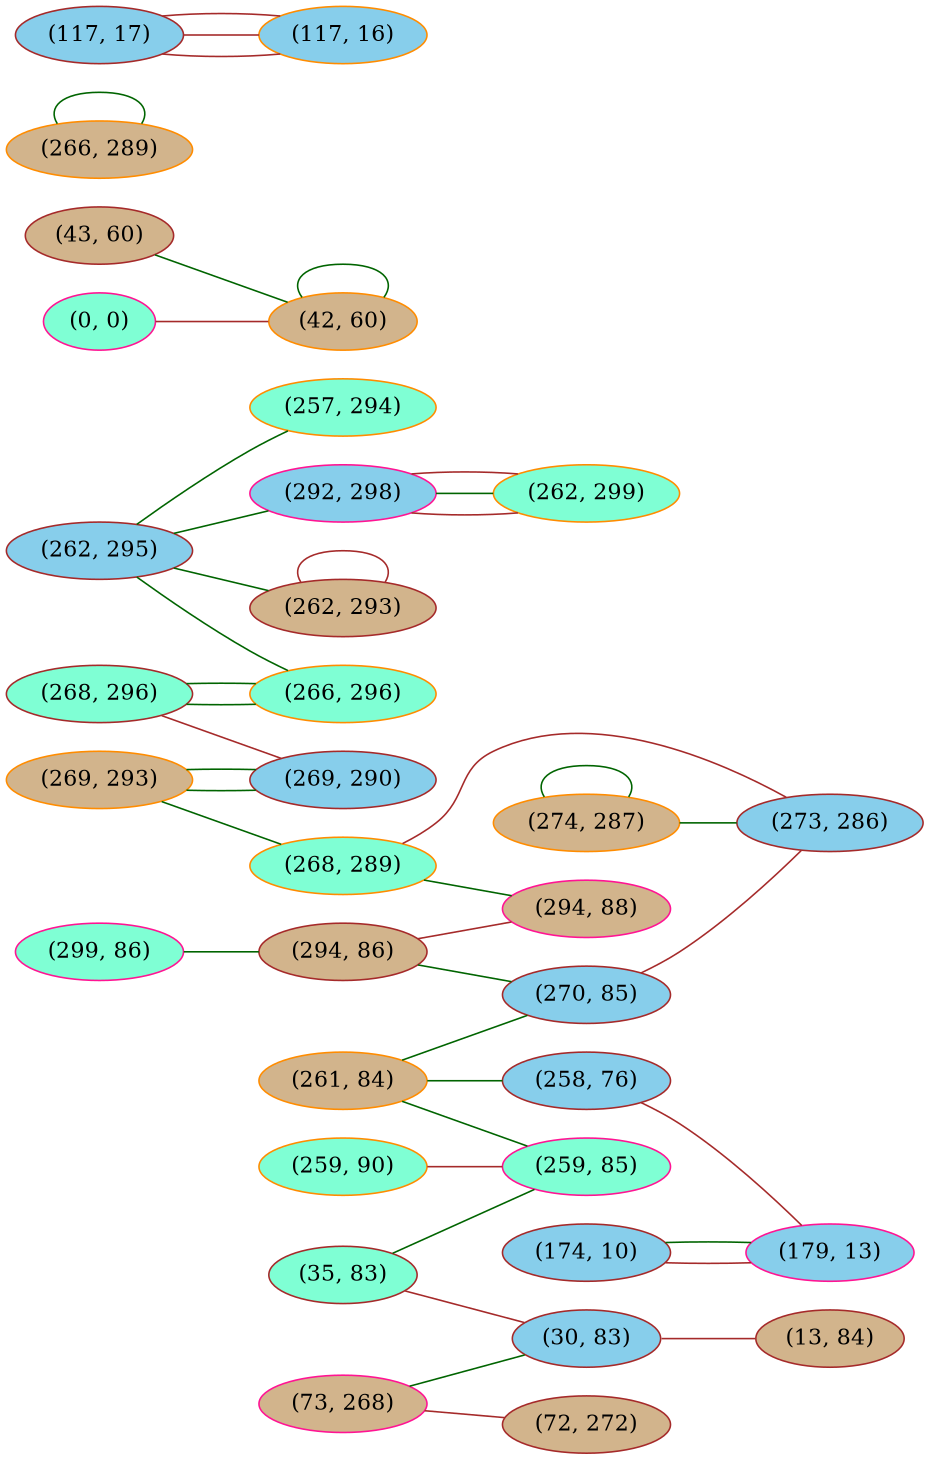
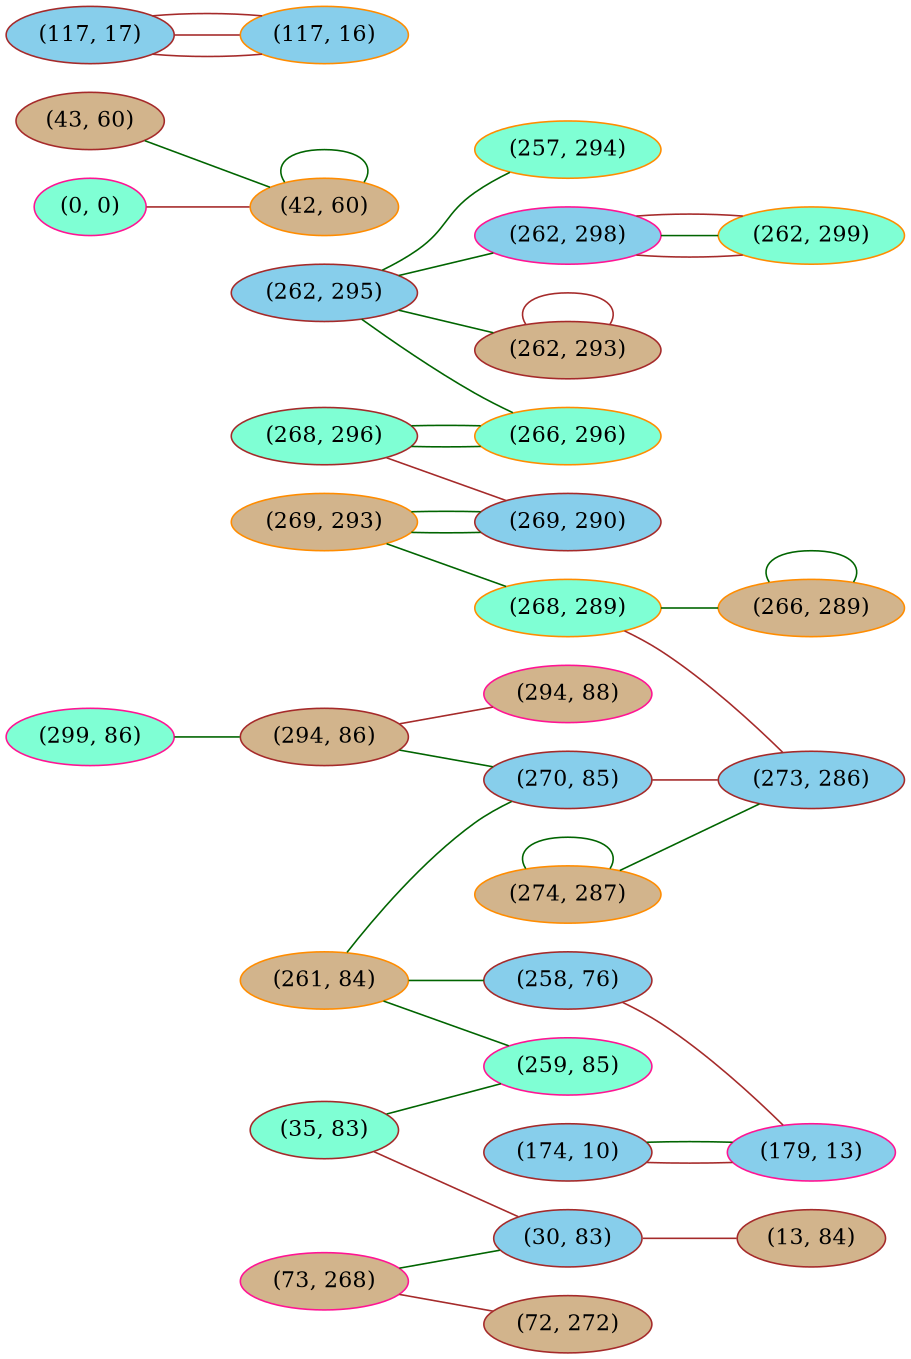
  graph {
    rankdir=LR
    node [color=brown fillcolor=tan style=filled]
    edge [color=darkgreen weight=1]
    "(262, 295)" [fillcolor=skyblue]
-   "(262, 298)" [color=deeppink fillcolor=skyblue label="(292, 298)"]
+   "(262, 298)" [color=deeppink fillcolor=skyblue]
    "(266, 296)" [color=darkorange fillcolor=aquamarine]
    "(262, 293)"
    "(257, 294)" [color=darkorange fillcolor=aquamarine]
    "(262, 299)" [color=darkorange fillcolor=aquamarine]
    "(42, 60)" [color=darkorange]
    "(43, 60)"
    "(35, 83)" [fillcolor=aquamarine]
    "(259, 85)" [color=deeppink fillcolor=aquamarine]
    "(30, 83)" [fillcolor=skyblue]
    "(269, 293)" [color=darkorange]
    "(268, 289)" [color=darkorange fillcolor=aquamarine]
    n14 [fillcolor=skyblue label="(269, 290)"]
    "(266, 289)" [color=darkorange]
    "(273, 286)" [fillcolor=skyblue]
    "(299, 86)" [color=deeppink fillcolor=aquamarine]
    "(294, 86)"
    "(270, 85)" [fillcolor=skyblue]
    "(294, 88)" [color=deeppink]
-   "(259, 90)" [color=darkorange fillcolor=aquamarine]
    "(268, 296)" [fillcolor=aquamarine]
    "(261, 84)" [color=darkorange]
    "(258, 76)" [fillcolor=skyblue]
    "(179, 13)" [color=deeppink fillcolor=skyblue]
    "(13, 84)"
    "(274, 287)" [color=darkorange]
    "(73, 268)" [color=deeppink]
    "(72, 272)"
    "(0, 0)" [color=deeppink fillcolor=aquamarine]
    "(117, 17)" [fillcolor=skyblue]
    "(117, 16)" [color=darkorange fillcolor=skyblue]
    "(174, 10)" [fillcolor=skyblue]
    "(262, 295)" -- "(262, 298)"
    "(262, 295)" -- "(266, 296)"
    "(262, 295)" -- "(262, 293)"
    "(262, 295)" -- "(257, 294)"
    "(262, 298)" -- "(262, 299)" [color=brown]
    "(262, 298)" -- "(262, 299)"
    "(262, 298)" -- "(262, 299)" [color=brown]
    "(262, 293)" -- "(262, 293)" [color=brown weight=2]
    "(42, 60)" -- "(42, 60)" [weight=2]
    "(43, 60)" -- "(42, 60)"
    "(35, 83)" -- "(259, 85)"
    "(35, 83)" -- "(30, 83)" [color=brown]
    "(30, 83)" -- "(13, 84)" [color=brown]
    "(269, 293)" -- "(268, 289)"
    "(269, 293)" -- n14
    "(269, 293)" -- n14
-   "(268, 289)" -- "(294, 88)"
+   "(268, 289)" -- "(266, 289)"
    "(268, 289)" -- "(273, 286)" [color=brown]
    "(266, 289)" -- "(266, 289)" [weight=2]
    "(299, 86)" -- "(294, 86)"
    "(294, 86)" -- "(270, 85)"
    "(294, 86)" -- "(294, 88)" [color=brown]
    "(270, 85)" -- "(273, 286)" [color=brown]
-   "(259, 90)" -- "(259, 85)" [color=brown]
    "(268, 296)" -- "(266, 296)"
    "(268, 296)" -- "(266, 296)"
    "(268, 296)" -- n14 [color=brown]
    "(261, 84)" -- "(259, 85)"
    "(261, 84)" -- "(270, 85)"
    "(261, 84)" -- "(258, 76)"
    "(258, 76)" -- "(179, 13)" [color=brown]
    "(274, 287)" -- "(273, 286)"
    "(274, 287)" -- "(274, 287)" [weight=2]
    "(73, 268)" -- "(30, 83)"
    "(73, 268)" -- "(72, 272)" [color=brown]
    "(0, 0)" -- "(42, 60)" [color=brown weight=4]
    "(117, 17)" -- "(117, 16)" [color=brown]
    "(117, 17)" -- "(117, 16)" [color=brown]
    "(117, 17)" -- "(117, 16)" [color=brown]
    "(174, 10)" -- "(179, 13)" [color=brown]
    "(174, 10)" -- "(179, 13)" [weight=2]
  }
